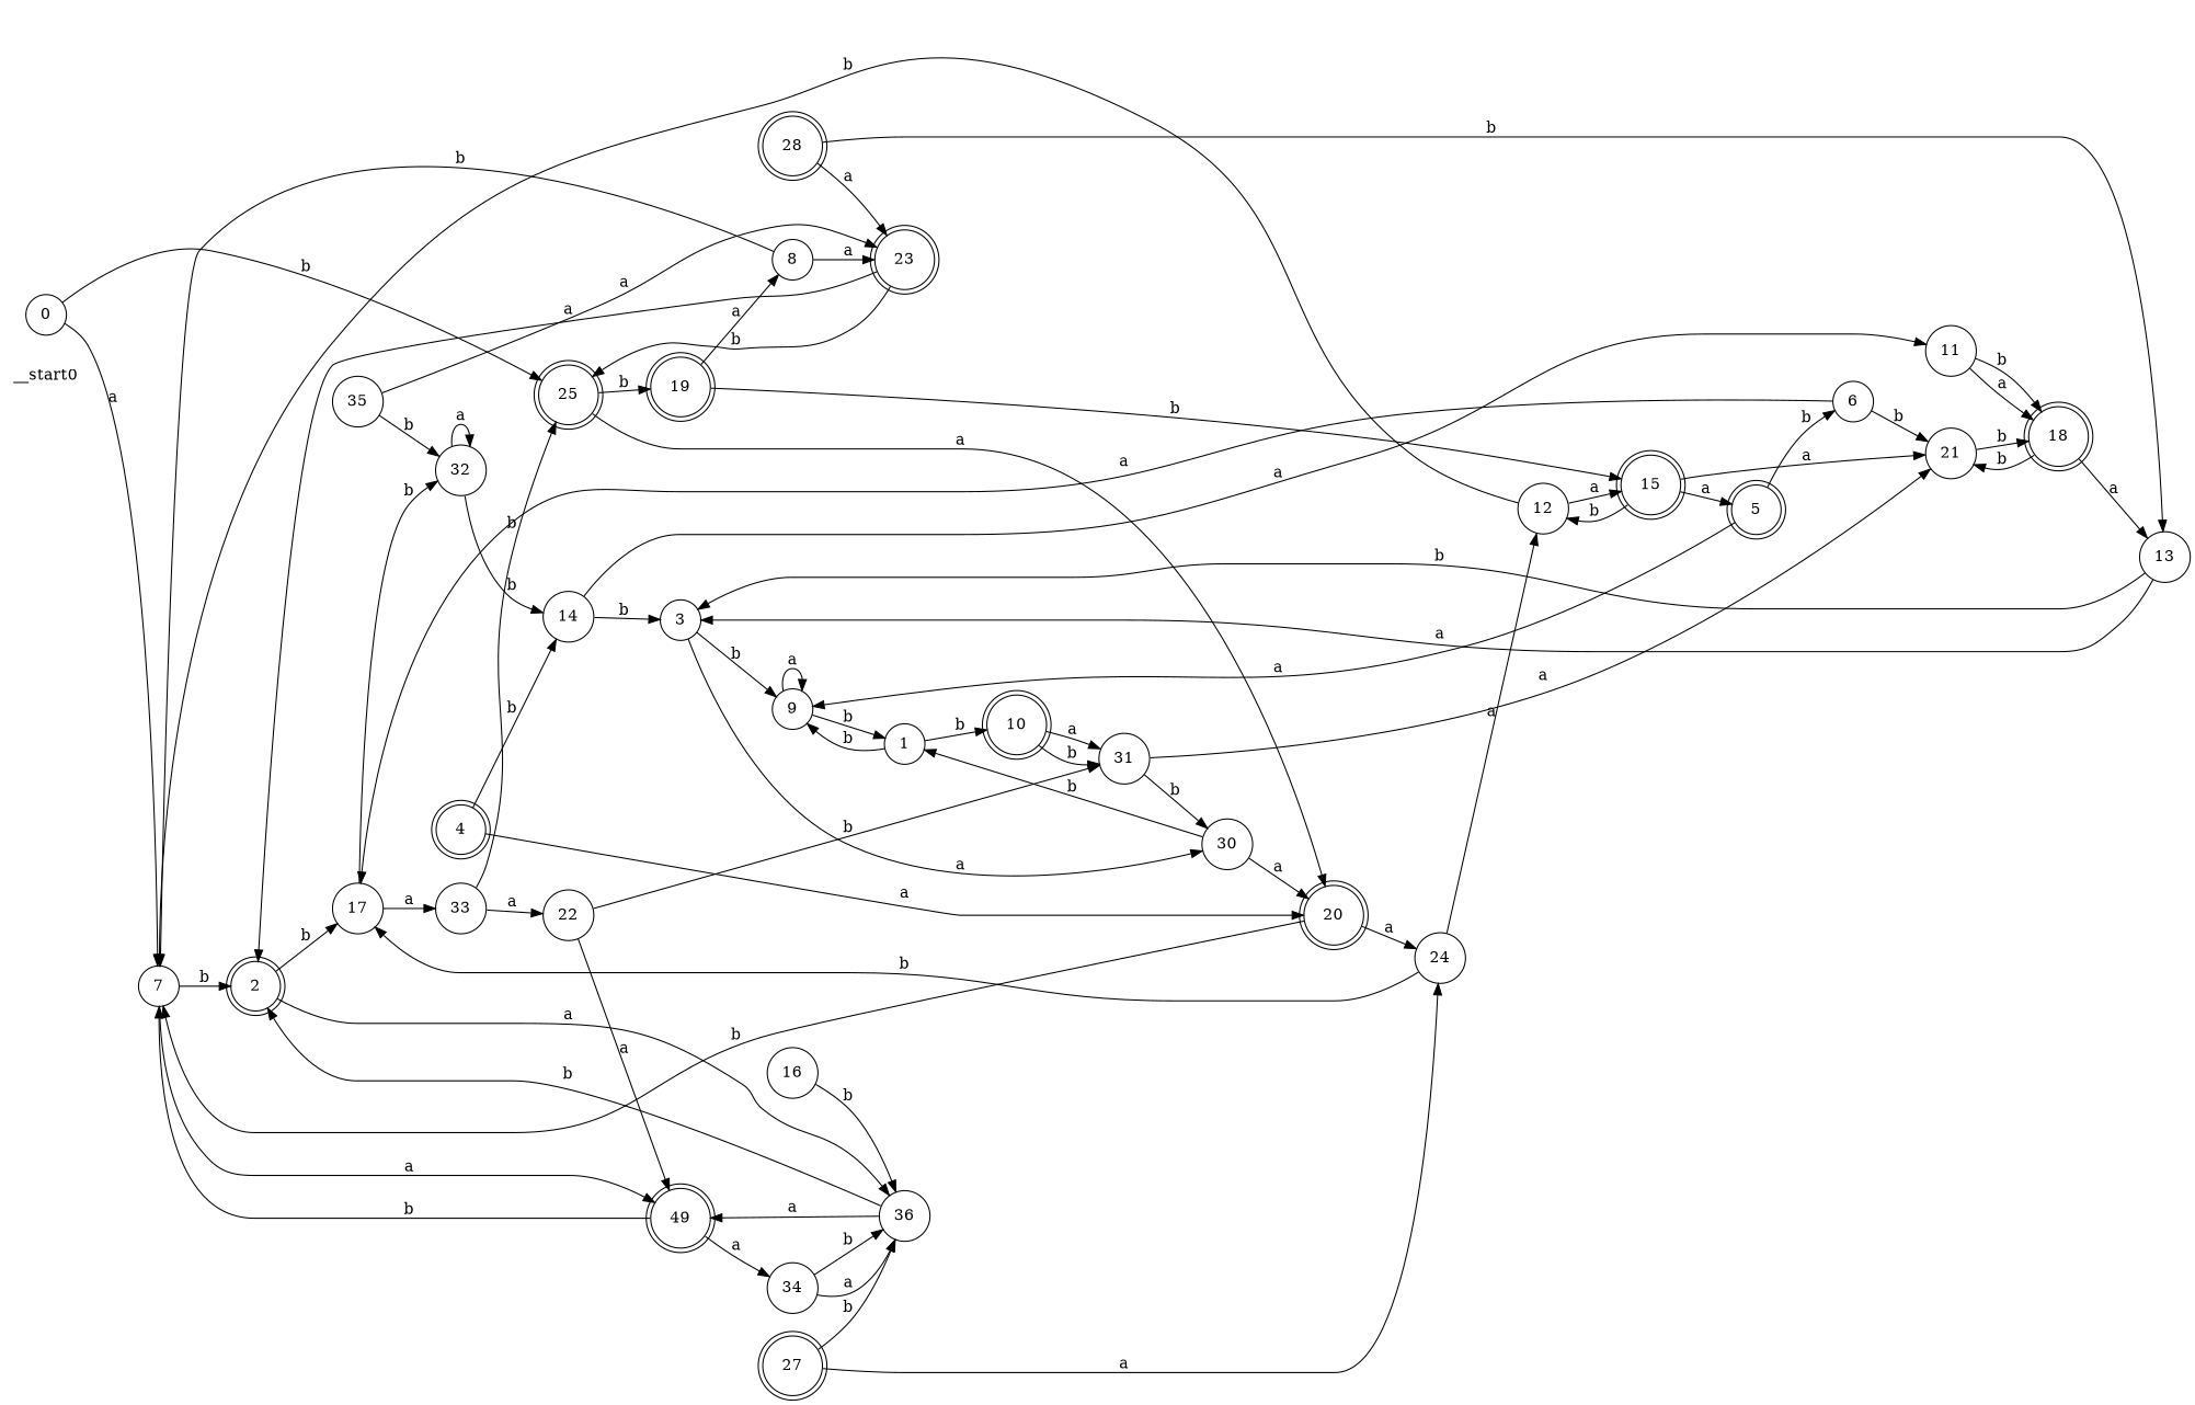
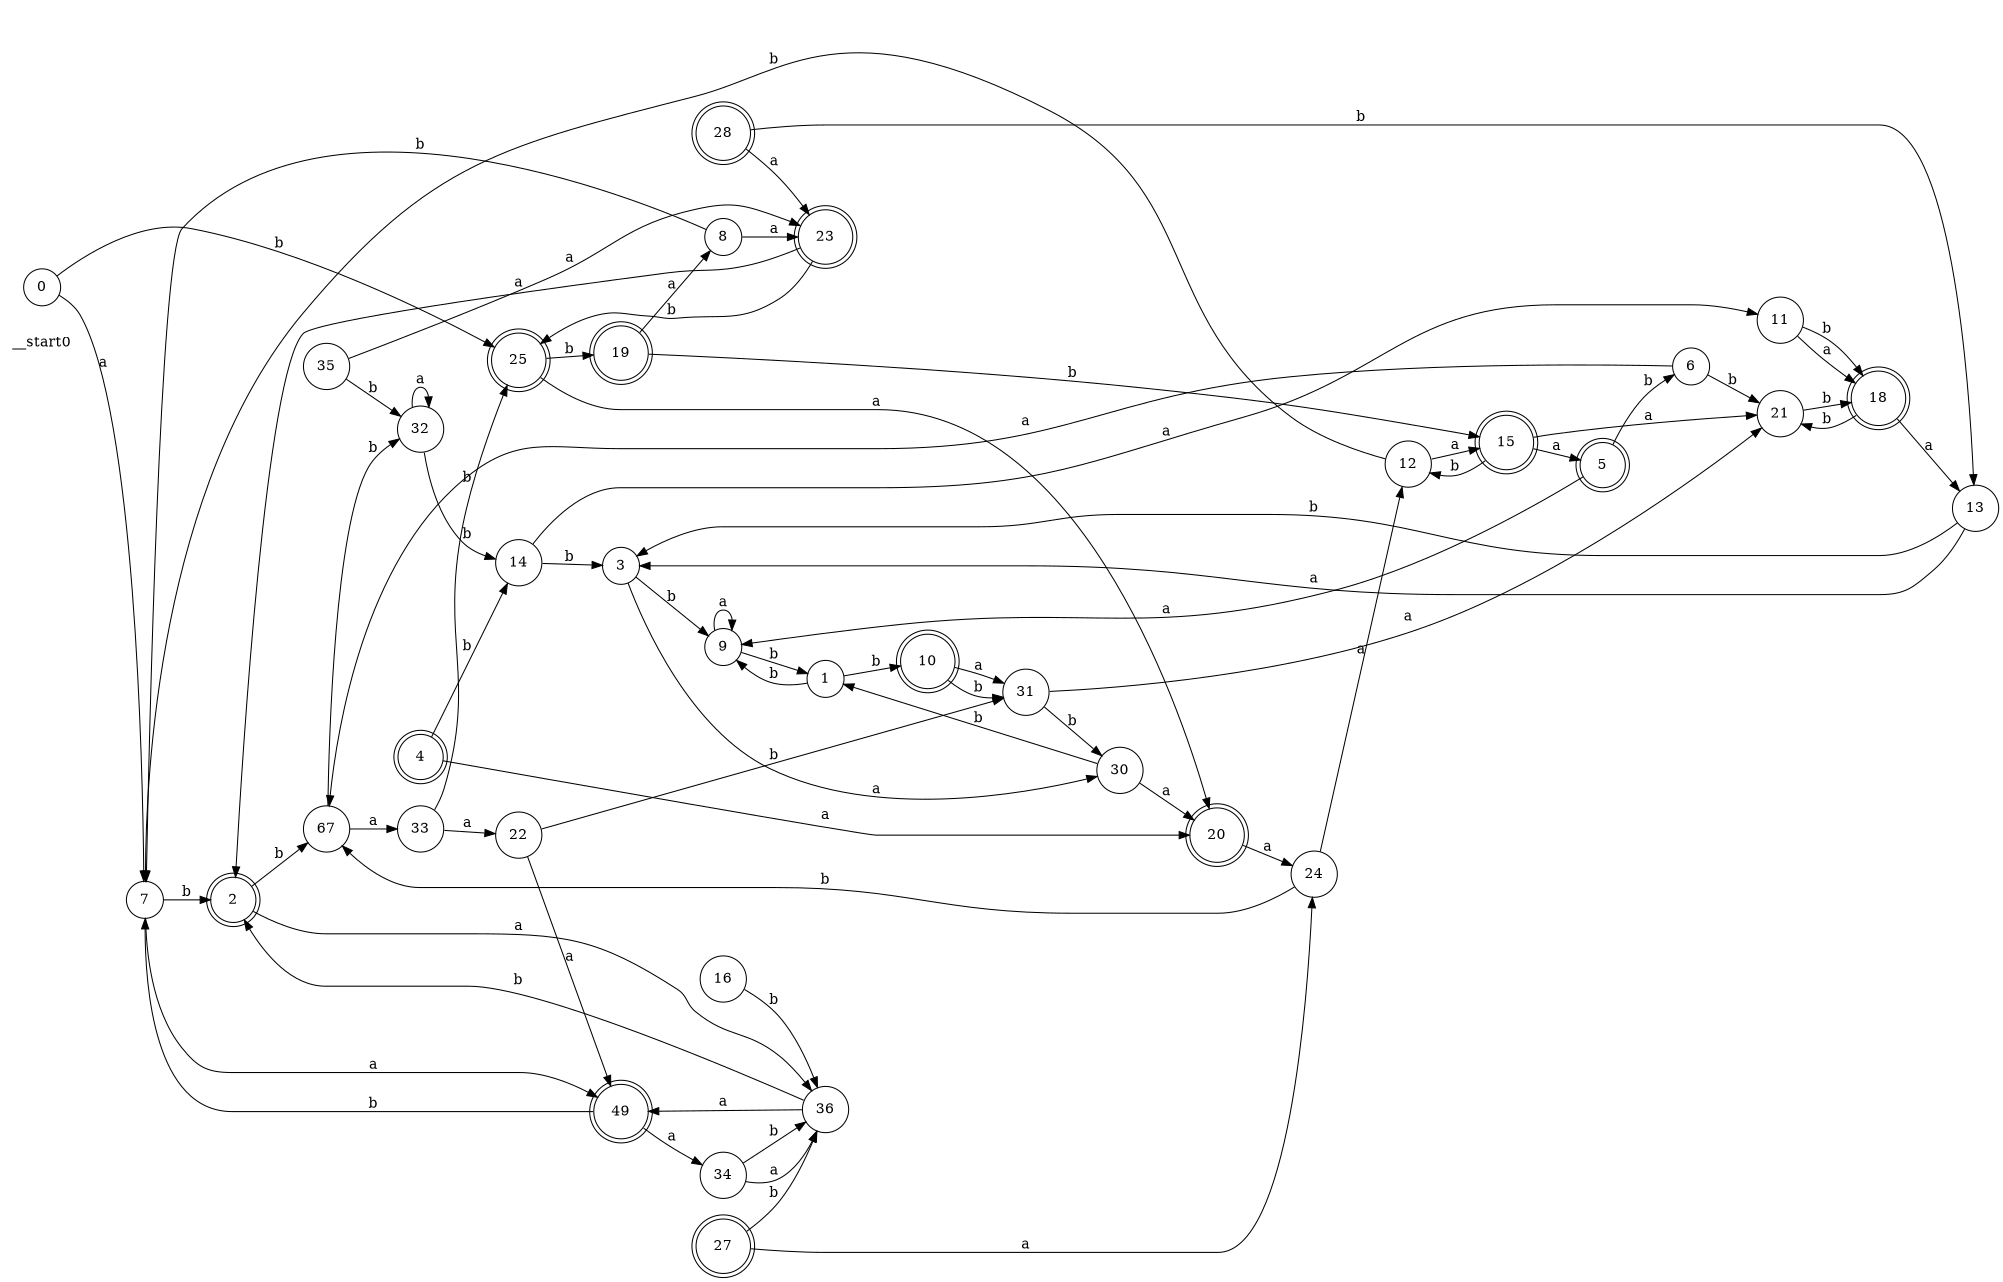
  digraph {
    rankdir=LR
    node [shape=circle color=black fillcolor=white style=filled]
    __start0 [shape=none color="" fillcolor="" style=""]
    n2 [label=0]
    n3 [label=7]
    n4 [label=25 shape=doublecircle style="rounded,filled"]
    n5 [label=2 shape=doublecircle style="rounded,filled"]
    n6 [label=49 shape=doublecircle style="rounded,filled"]
    n7 [label=20 shape=doublecircle style="rounded,filled"]
    n8 [label=19 shape=doublecircle style="rounded,filled"]
    n9 [label=1]
    n10 [label=9]
    n11 [label=10 shape=doublecircle style="rounded,filled"]
    n12 [label=31]
-   n13 [label=17]
+   n13 [label=67]
    n14 [label=36]
    n15 [label=32]
    n16 [label=33]
    n17 [label=3]
    n18 [label=30]
    n19 [label=4 shape=doublecircle style="rounded,filled"]
    n20 [label=14]
    n21 [label=11]
    n22 [label=24]
    n23 [label=5 shape=doublecircle style="rounded,filled"]
    n24 [label=6]
    n25 [label=21]
    n26 [label=18 shape=doublecircle style="rounded,filled"]
    n27 [label=34]
    n28 [label=8]
    n29 [label=23 shape=doublecircle style="rounded,filled"]
    n30 [label=13]
    n31 [label=12]
    n32 [label=15 shape=doublecircle style="rounded,filled"]
    n33 [label=16]
    n34 [label=22]
    n35 [label=27 shape=doublecircle style="rounded,filled"]
    n36 [label=28 shape=doublecircle style="rounded,filled"]
    n37 [label=35]
    n2 -> n3 [label=a]
    n2 -> n4 [label=b]
    n3 -> n5 [label=b]
    n3 -> n6 [label=a]
    n4 -> n7 [label=a]
    n4 -> n8 [label=b]
    n5 -> n13 [label=b]
    n5 -> n14 [label=a]
    n6 -> n3 [label=b]
    n6 -> n27 [label=a]
-   n7 -> n3 [label=b]
    n7 -> n22 [label=a]
    n8 -> n28 [label=a]
    n8 -> n32 [label=b]
    n9 -> n10 [label=b]
    n9 -> n11 [label=b]
    n10 -> n9 [label=b]
    n10 -> n10 [label=a]
    n11 -> n12 [label=a]
    n11 -> n12 [label=b]
    n12 -> n18 [label=b]
    n12 -> n25 [label=a]
    n13 -> n15 [label=b]
    n13 -> n16 [label=a]
    n14 -> n5 [label=b]
    n14 -> n6 [label=a]
    n15 -> n15 [label=a]
    n15 -> n20 [label=b]
    n16 -> n4 [label=b]
    n16 -> n34 [label=a]
    n17 -> n10 [label=b]
    n17 -> n18 [label=a]
    n18 -> n7 [label=a]
    n18 -> n9 [label=b]
    n19 -> n7 [label=a]
    n19 -> n20 [label=b]
    n20 -> n17 [label=b]
    n20 -> n21 [label=a]
    n21 -> n26 [label=a]
    n21 -> n26 [label=b]
    n22 -> n13 [label=b]
    n22 -> n31 [label=a]
    n23 -> n10 [label=a]
    n23 -> n24 [label=b]
    n24 -> n13 [label=a]
    n24 -> n25 [label=b]
    n25 -> n26 [label=b]
    n26 -> n25 [label=b]
    n26 -> n30 [label=a]
    n27 -> n14 [label=a]
    n27 -> n14 [label=b]
    n28 -> n3 [label=b]
    n28 -> n29 [label=a]
    n29 -> n4 [label=b]
    n29 -> n5 [label=a]
    n30 -> n17 [label=a]
    n30 -> n17 [label=b]
    n31 -> n3 [label=b]
    n31 -> n32 [label=a]
    n32 -> n23 [label=a]
    n32 -> n25 [label=a]
    n32 -> n31 [label=b]
    n33 -> n14 [label=b]
    n34 -> n6 [label=a]
    n34 -> n12 [label=b]
    n35 -> n14 [label=b]
    n35 -> n22 [label=a]
    n36 -> n29 [label=a]
    n36 -> n30 [label=b]
    n37 -> n15 [label=b]
    n37 -> n29 [label=a]
  }
